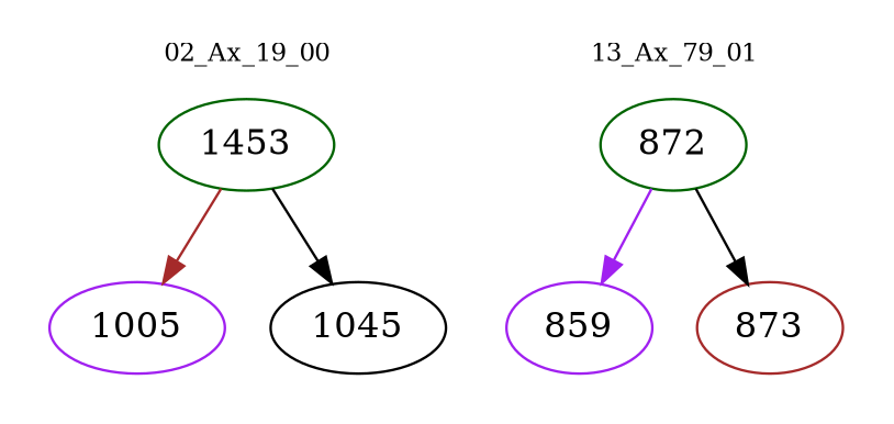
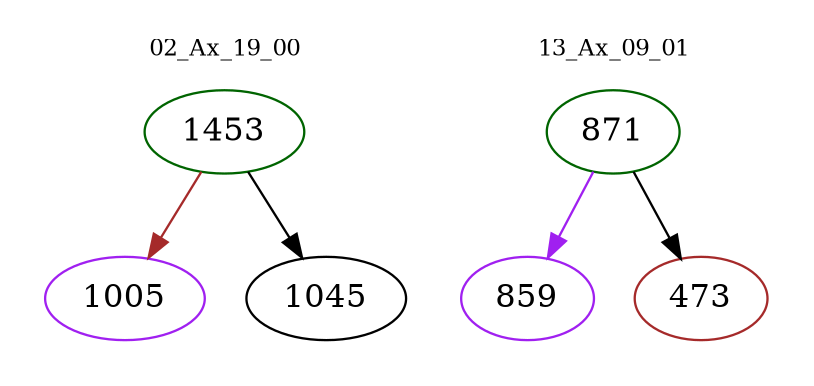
  digraph {
    node [color=darkgreen]
    edge [color=black]
    n1 [label=1453]
    n2 [color=purple label=1005]
    n3 [color=black label=1045]
-   n4 [label=872]
+   n4 [label=871]
    n5 [color=purple label=859]
-   n6 [color=brown label=873]
+   n6 [color=brown label=473]
    subgraph cluster_1 {
      color=white
      fontsize=10
      label="02_Ax_19_00"
      n1
      n2
      n3
    }
    subgraph cluster_2 {
      color=white
      fontsize=10
-     label="13_Ax_79_01"
+     label="13_Ax_09_01"
      n4
      n5
      n6
    }
    n1 -> n2 [color=brown]
    n1 -> n3
    n4 -> n5 [color=purple]
    n4 -> n6
  }
